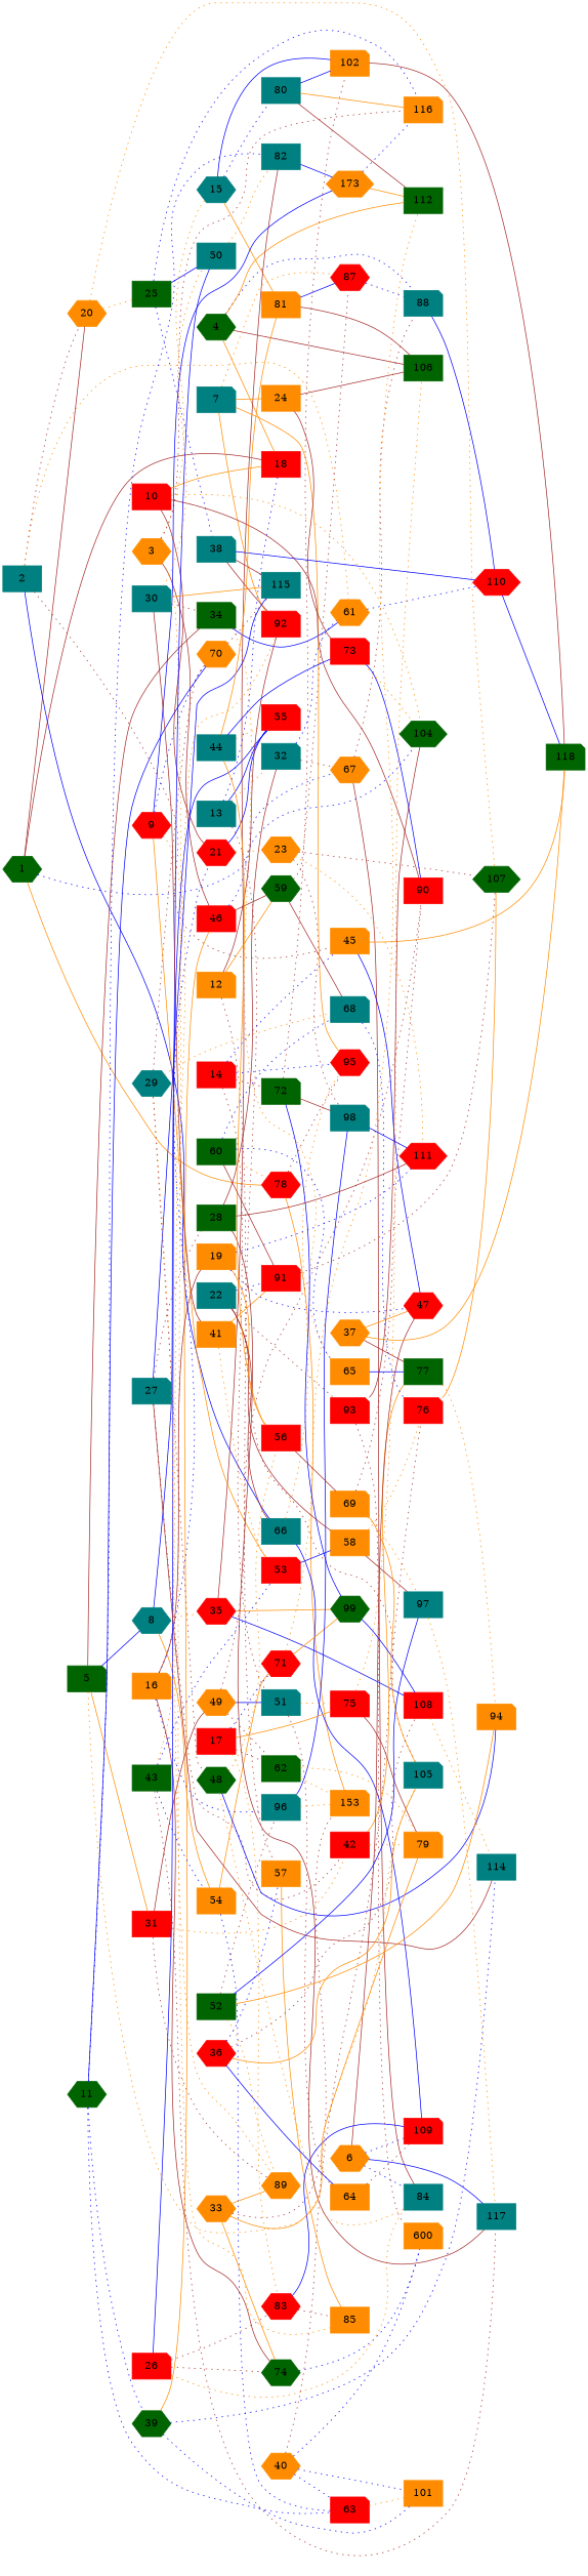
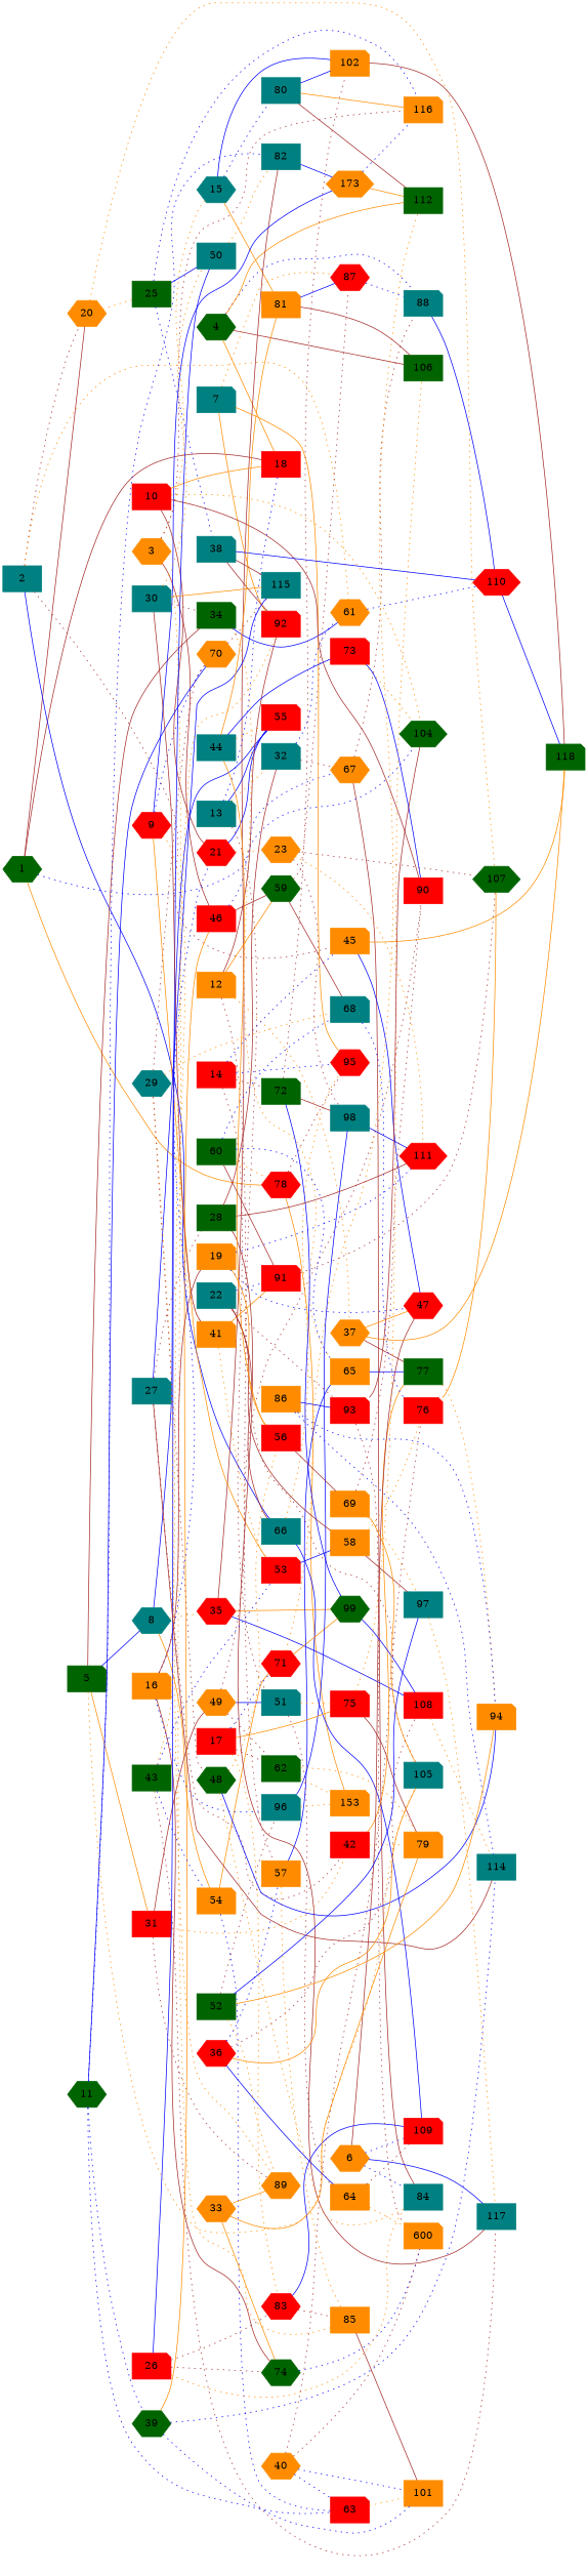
  graph {
    rankdir=LR
    node [color=darkorange shape=note style=filled]
    edge [color=darkorange style=dotted]
    1 [color=darkgreen shape=hexagon]
    18 [color=red shape=box]
    20 [shape=hexagon]
    67 [shape=hexagon]
    78 [color=red shape=hexagon]
    25 [color=darkgreen shape=box]
    107 [color=darkgreen shape=hexagon]
    88 [color=teal]
    84 [color=teal shape=box]
    95 [color=red shape=hexagon]
    n11 [label=153]
    2 [color=teal shape=box]
    45
    61 [shape=hexagon]
    66 [color=teal shape=box]
    47 [color=red shape=hexagon]
    118 [color=darkgreen]
    110 [color=red shape=hexagon]
    109 [color=red]
    3 [shape=hexagon]
    15 [color=teal shape=hexagon]
    46 [color=red]
    85 [shape=box]
    116
    80 [color=teal shape=box]
    81
    102
    104 [color=darkgreen shape=hexagon]
    59 [color=darkgreen shape=hexagon]
    101 [shape=box]
    4 [color=darkgreen shape=hexagon]
    106 [color=darkgreen shape=box]
    112 [color=darkgreen shape=box]
    5 [color=darkgreen]
    8 [color=teal shape=hexagon]
    31 [color=red shape=box]
    34 [color=darkgreen]
    105 [color=teal]
    35 [color=red shape=hexagon]
    54
    55 [color=red]
    42 [color=red shape=box]
    89 [shape=hexagon]
    49 [shape=hexagon]
    65 [shape=box]
    6 [shape=hexagon]
    117 [color=teal shape=box]
    7 [color=teal]
-   24 [shape=box]
    87 [color=red shape=hexagon]
    92 [color=red]
    73 [color=red]
    82 [color=teal shape=box]
    99 [color=darkgreen shape=hexagon]
    108 [color=red shape=box]
    63 [color=red]
    71 [color=red shape=hexagon]
    9 [color=red shape=hexagon]
    41
    53 [color=red]
    70 [shape=hexagon]
    n62 [label=173 shape=hexagon]
    91 [color=red]
    58 [shape=box]
    115 [color=teal shape=box]
    10 [color=red]
    21 [color=red shape=hexagon]
    90 [color=red shape=box]
    23 [shape=hexagon]
    11 [color=darkgreen shape=hexagon]
    39 [color=darkgreen shape=hexagon]
    114 [color=teal shape=box]
    12
    37 [shape=hexagon]
    57 [shape=box]
    77 [color=darkgreen shape=box]
    68 [color=teal]
    13 [color=teal]
    32 [color=teal]
    14 [color=red]
    51 [color=teal]
    72 [color=darkgreen]
    75 [color=red]
    64 [shape=box]
    98 [color=teal]
    16
    19
    74 [color=darkgreen shape=hexagon]
    96 [color=teal]
    56 [color=red shape=box]
    111 [color=red shape=hexagon]
    n92 [label=600]
    17 [color=red shape=box]
    62 [color=darkgreen]
    83 [color=red shape=hexagon]
    79
    69
    38 [color=teal]
    50 [color=teal shape=box]
    22 [color=teal]
    93 [color=red]
    76 [color=red]
    97 [color=teal shape=box]
+   86 [shape=box]
    94
    26 [color=red]
    27 [color=teal]
    28 [color=darkgreen shape=box]
    29 [color=teal shape=hexagon]
    48 [color=darkgreen shape=hexagon]
    30 [color=teal]
    33 [shape=hexagon]
    36 [color=red shape=hexagon]
    40 [shape=hexagon]
    43 [color=darkgreen shape=box]
    44 [color=teal shape=box]
    52 [color=darkgreen shape=box]
    60 [color=darkgreen shape=box]
    1 -- 18 [color=brown style=solid]
    1 -- 20 [color=brown style=solid]
    1 -- 67 [color=blue]
    1 -- 78 [style=solid]
    20 -- 25
    20 -- 107
    67 -- 88 [color=brown]
    67 -- 84 [color=brown style=solid]
    78 -- 95 [color=brown]
    78 -- n11 [style=solid]
    25 -- 116 [color=blue]
    25 -- 38 [color=blue]
    25 -- 50 [color=blue style=solid]
    88 -- 110 [color=blue style=solid]
    2 -- 20 [color=brown]
    2 -- 45 [color=brown]
    2 -- 61
    2 -- 66 [color=blue style=solid]
    45 -- 47 [color=blue style=solid]
    45 -- 118 [style=solid]
    61 -- 110 [color=blue]
    66 -- 95
    66 -- 109 [color=blue style=solid]
    110 -- 118 [color=blue style=solid]
    3 -- 15
    3 -- 46 [color=brown style=solid]
    3 -- 85
    3 -- 116 [color=brown]
    15 -- 80 [color=blue]
    15 -- 81 [style=solid]
    15 -- 102 [color=blue style=solid]
    46 -- 104 [color=blue]
    46 -- 59 [color=brown style=solid]
+   85 -- 101 [color=brown style=solid]
    80 -- 116 [style=solid]
    80 -- 102 [color=blue style=solid]
    80 -- 112 [color=brown style=solid]
    81 -- 106 [color=brown style=solid]
    81 -- 87 [color=blue style=solid]
    102 -- 118 [color=brown style=solid]
    59 -- 87 [color=brown]
    59 -- 68 [color=brown style=solid]
    4 -- 18 [style=solid]
    4 -- 88 [color=blue]
    4 -- 106 [color=brown style=solid]
    4 -- 112 [style=solid]
    5 -- 8 [color=blue style=solid]
    5 -- 31 [style=solid]
    5 -- 34 [color=brown style=solid]
    5 -- 105
    8 -- 35
    8 -- 54 [style=solid]
    8 -- 55 [color=blue style=solid]
    31 -- 42
    31 -- 89 [color=brown]
    31 -- 49 [color=brown style=solid]
    34 -- 61 [color=blue style=solid]
    34 -- 65
    35 -- 82 [color=brown style=solid]
    35 -- 99 [style=solid]
    35 -- 108 [color=blue style=solid]
    54 -- 63 [color=blue]
    54 -- 71 [style=solid]
    42 -- 77 [style=solid]
    42 -- 79
    49 -- 90 [color=brown]
    49 -- 51 [color=blue style=solid]
    49 -- 62 [color=brown]
    65 -- 77 [color=blue style=solid]
    6 -- 84 [color=blue]
    6 -- 47 [color=brown style=solid]
    6 -- 109 [color=blue]
    6 -- 117 [color=blue style=solid]
    7 -- 95 [style=solid]
-   7 -- 24 [style=solid]
    7 -- 87
    7 -- 92 [style=solid]
-   24 -- 106 [color=brown style=solid]
-   24 -- 73 [color=brown style=solid]
    87 -- 88 [color=blue]
    73 -- 104
    73 -- 90 [color=blue style=solid]
    82 -- n62 [color=blue style=solid]
    99 -- 108 [color=blue style=solid]
    108 -- 114
    63 -- 101
    71 -- 112
    71 -- 99 [style=solid]
    9 -- 41
    9 -- 53 [style=solid]
    9 -- 70 [color=blue]
    9 -- n62 [color=blue style=solid]
    41 -- 53
    41 -- 91 [style=solid]
    53 -- 58 [color=blue style=solid]
    70 -- 115 [color=brown]
    n62 -- 116 [color=blue]
    n62 -- 112 [style=solid]
    91 -- 107 [color=brown]
    58 -- 76
    58 -- 97 [color=brown style=solid]
    10 -- 18 [style=solid]
    10 -- 104
    10 -- 21 [color=brown style=solid]
    10 -- 90 [color=brown style=solid]
    21 -- 55 [color=blue style=solid]
    21 -- 23
    23 -- 107 [color=brown]
    23 -- 98 [color=brown]
    23 -- 111
    11 -- 82 [color=blue]
    11 -- 63 [color=blue]
    11 -- 70 [color=blue style=solid]
    11 -- 39 [color=blue]
    39 -- 46 [style=solid]
    39 -- 101 [color=blue]
    39 -- 114 [color=blue]
    12 -- 59 [style=solid]
    12 -- 92 [color=brown style=solid]
+   12 -- 37
    12 -- 57 [color=brown]
    37 -- 47 [style=solid]
    37 -- 118 [style=solid]
    37 -- 77 [color=brown style=solid]
-   57 -- 85 [style=solid]
+   57 -- 85
+   57 -- 65 [color=blue style=solid]
    77 -- 94
    68 -- 76 [color=blue]
    13 -- 18 [color=blue]
    13 -- 105 [color=brown]
    13 -- 55 [color=blue style=solid]
    13 -- 32
    32 -- 67 [color=brown]
    32 -- 61 [color=blue]
    14 -- 95 [color=blue]
    14 -- 45 [color=blue]
    14 -- 51 [color=brown]
    14 -- 72 [color=brown]
    51 -- 75
    51 -- 64 [color=brown]
    72 -- 102 [color=brown]
    72 -- 99 [color=blue style=solid]
    72 -- 98 [color=brown style=solid]
    75 -- 106
    75 -- 79 [color=brown style=solid]
    64 -- 109 [color=brown]
+   64 -- n92
    98 -- 111 [color=blue style=solid]
    16 -- 21 [color=blue]
    16 -- 19 [color=brown style=solid]
    16 -- 74 [color=brown style=solid]
    16 -- 96 [color=blue]
    19 -- 47 [color=blue]
    19 -- 56 [style=solid]
    19 -- 111 [color=blue]
    74 -- n92 [color=blue]
    96 -- n11
    96 -- 98 [color=blue style=solid]
    56 -- 69 [color=brown style=solid]
    17 -- 71 [color=blue]
    17 -- 75 [style=solid]
    17 -- 62 [color=brown]
    17 -- 83
    62 -- n11
    62 -- 79
    83 -- 109 [color=blue style=solid]
    83 -- 85 [color=brown]
    69 -- 105 [style=solid]
    69 -- 90 [color=brown]
    69 -- 97
    38 -- 110 [color=blue style=solid]
    38 -- 92 [color=brown style=solid]
    38 -- 115 [color=brown style=solid]
    50 -- 82
    22 -- 66 [color=brown style=solid]
    22 -- 91 [color=blue]
    22 -- 58 [color=brown style=solid]
    22 -- 93 [color=brown]
    93 -- 104 [color=brown style=solid]
    93 -- n92 [color=brown]
    76 -- 107 [style=solid]
    97 -- 117
+   86 -- 114 [color=blue]
+   86 -- 93 [color=blue style=solid]
+   86 -- 94 [color=blue]
    26 -- 84
    26 -- 74 [color=brown]
    26 -- 83 [color=brown]
    26 -- 50 [color=blue style=solid]
    27 -- 42 [color=brown]
    27 -- 115 [color=blue style=solid]
    27 -- 114 [color=brown style=solid]
    27 -- 28 [color=brown]
    28 -- 117 [color=brown style=solid]
    28 -- 32 [color=brown style=solid]
    28 -- 111 [color=brown style=solid]
    29 -- 89
    29 -- 70 [color=brown]
    29 -- 68
    29 -- 48 [color=brown]
    48 -- 84
    48 -- 56
    48 -- 94 [color=blue style=solid]
    30 -- 34 [color=brown]
    30 -- 41 [color=brown style=solid]
    30 -- 115 [style=solid]
    30 -- 50
-   33 -- n11 [color=brown]
    33 -- 89 [style=solid]
    33 -- 74 [style=solid]
    33 -- 79 [style=solid]
    36 -- 105 [style=solid]
    36 -- 108 [color=brown]
    36 -- 57 [color=blue]
    36 -- 64 [color=blue style=solid]
    40 -- 101 [color=blue]
    40 -- 63 [color=blue]
-   40 -- n92 [color=blue]
+   40 -- n92 [color=brown]
    40 -- 76 [color=brown]
    43 -- 54 [color=blue]
    43 -- 117 [color=brown]
    43 -- 92
    43 -- 53 [color=blue]
    44 -- 81 [style=solid]
    44 -- 55
    44 -- 73 [color=blue style=solid]
    44 -- 56 [style=solid]
    52 -- 89
    52 -- 96 [color=brown]
    52 -- 97 [color=blue style=solid]
    52 -- 94 [style=solid]
    60 -- 78
    60 -- 65 [color=blue]
    60 -- 91 [color=brown style=solid]
    60 -- 68 [color=blue]
  }
